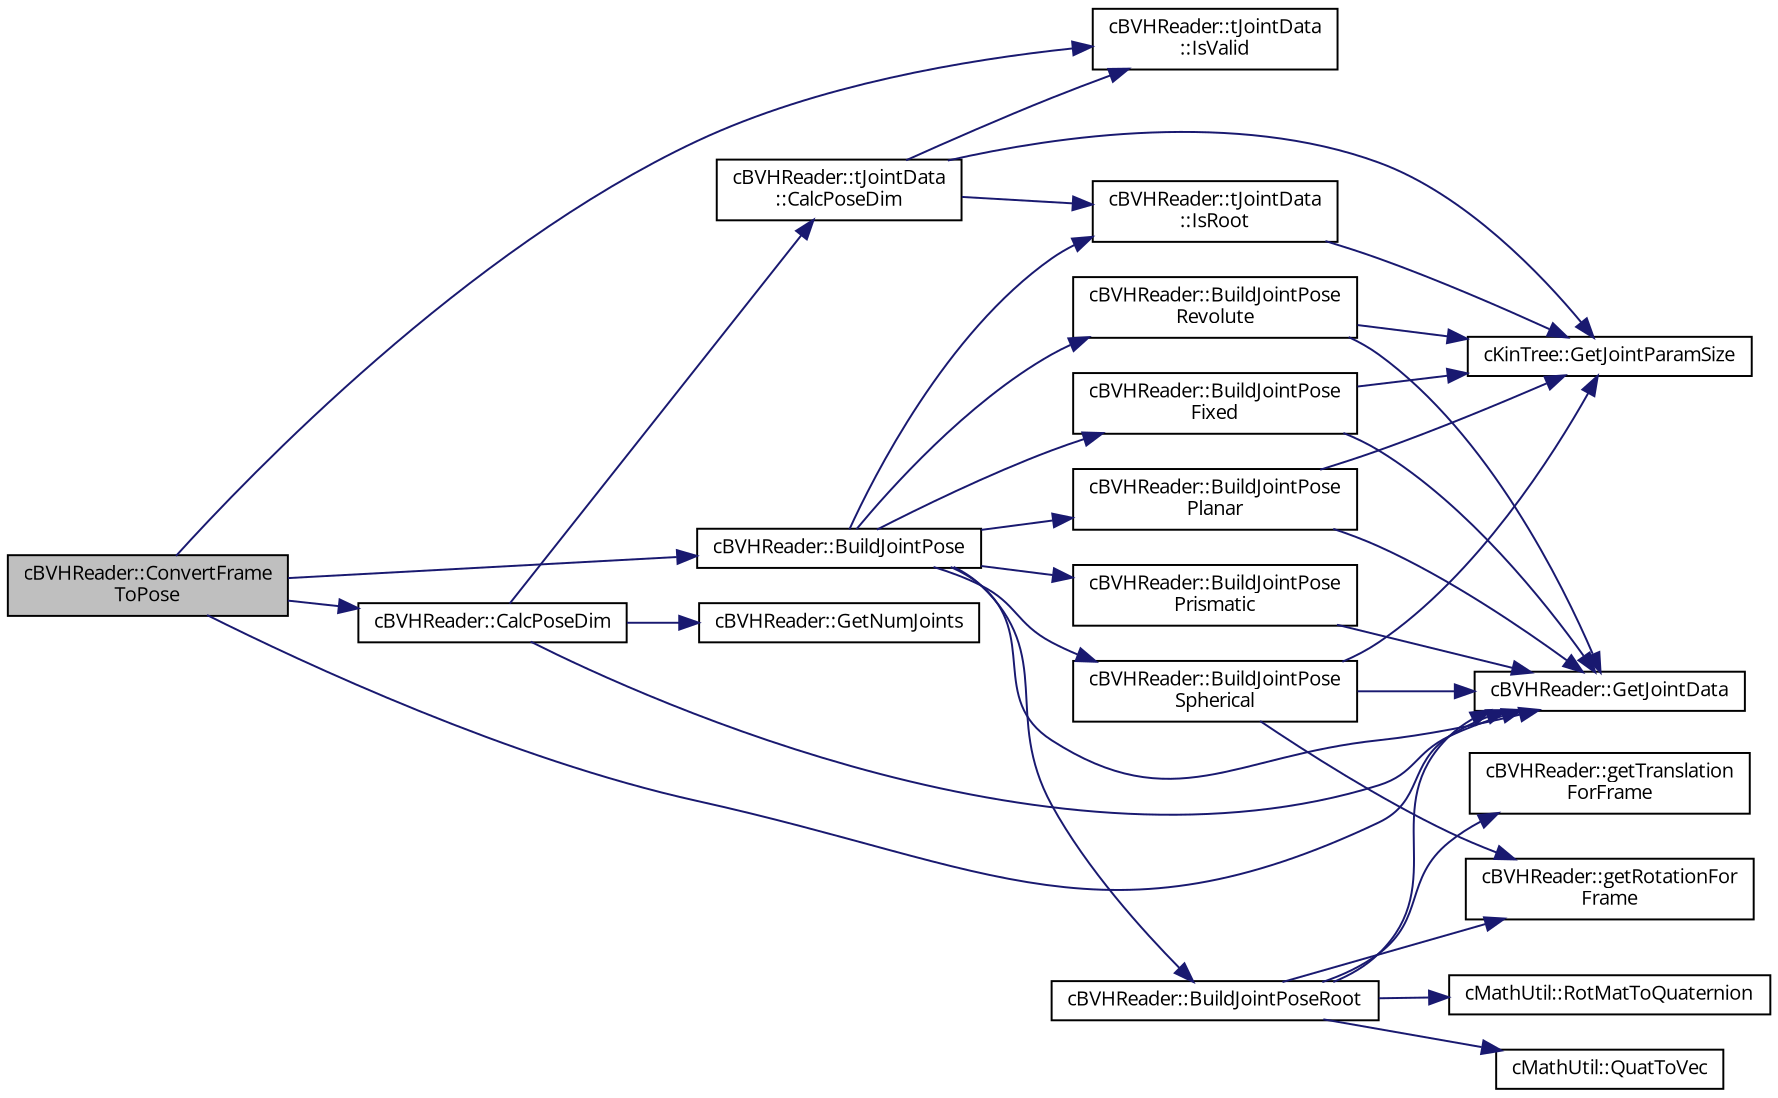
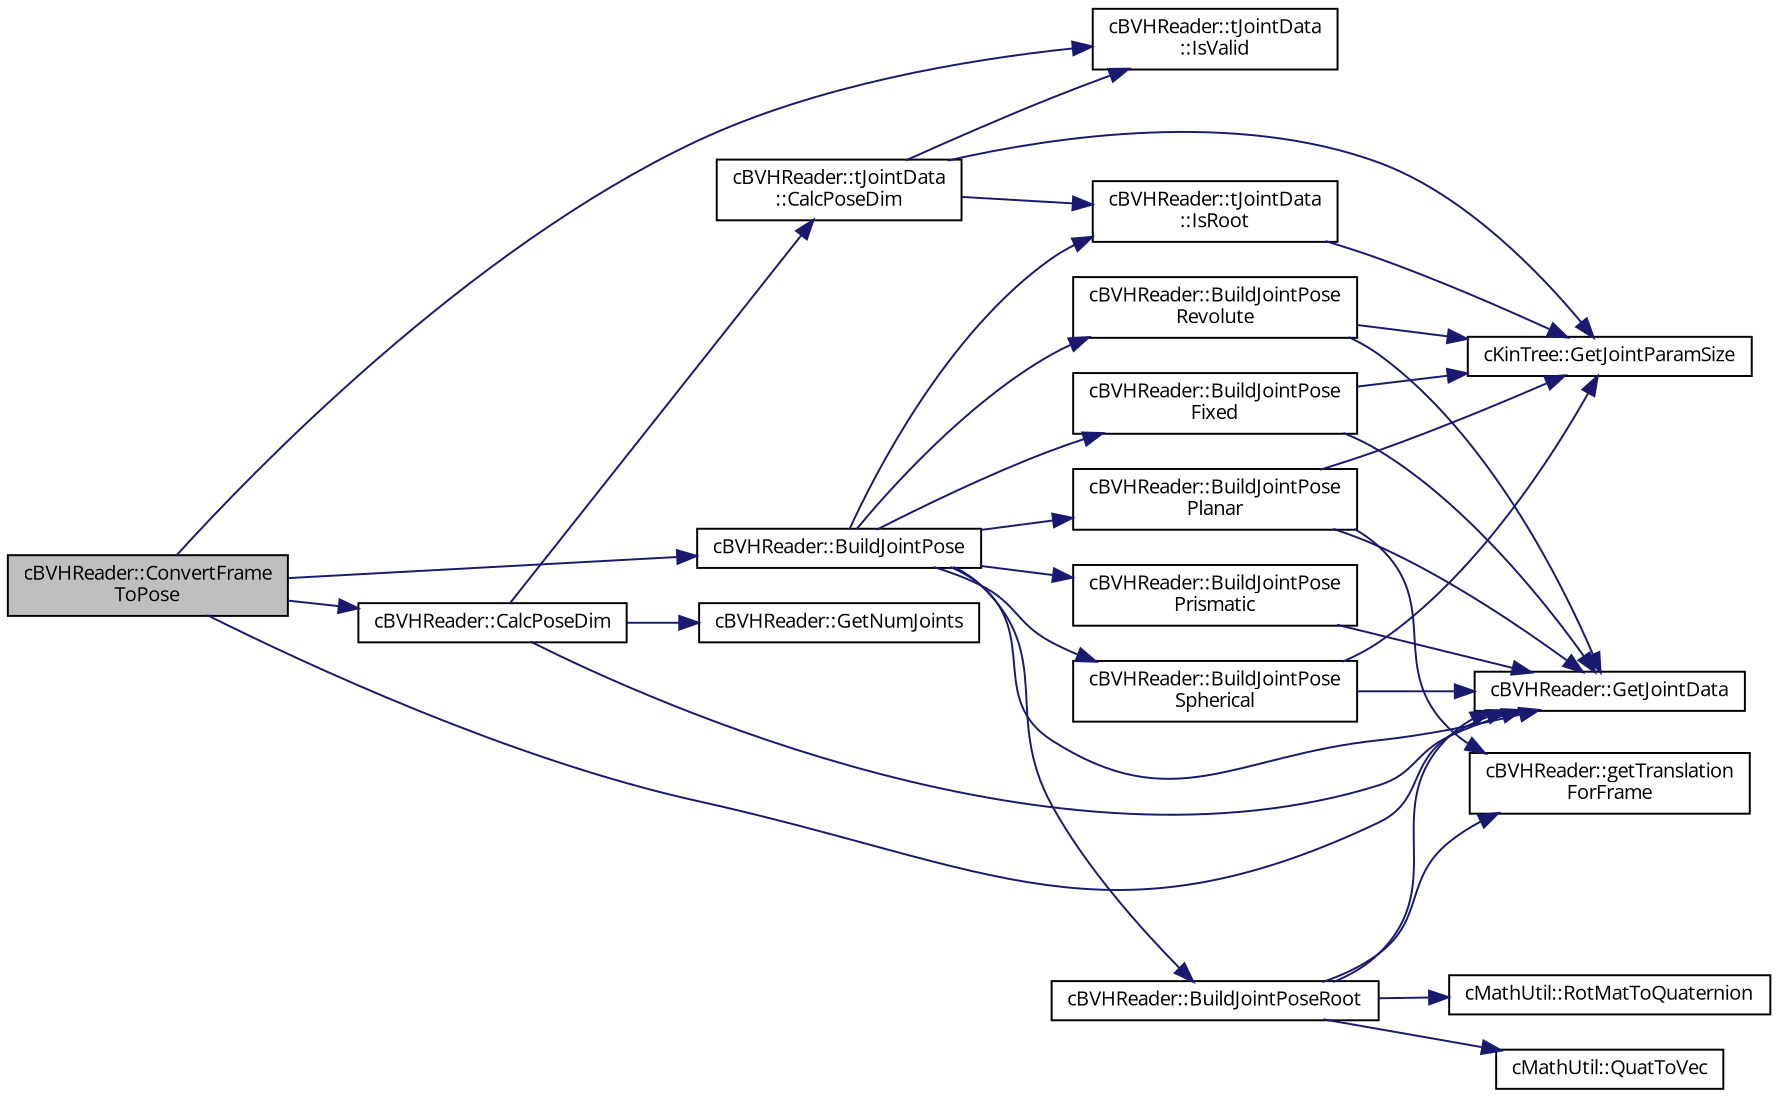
  digraph {
    fontname="Open Sans"
    rankdir=LR
    node [color=black fillcolor=white fontname="Open Sans" fontsize=10 shape=record style=filled]
    edge [color=midnightblue fontname="Open Sans" fontsize=10 labelfontname=Helvetica labelfontsize=10 style=solid]
    n1 [fillcolor=grey75 fontcolor=black height=0.2 label="cBVHReader::ConvertFrame\lToPose" width=0.4]
    n2 [height=0.2 label="cBVHReader::BuildJointPose" width=0.4]
    n3 [height=0.2 label="cBVHReader::GetJointData" width=0.4]
    n4 [height=0.2 label="cBVHReader::CalcPoseDim" width=0.4]
    n5 [height=0.2 label="cBVHReader::tJointData\l::IsValid" width=0.4]
    n6 [height=0.2 label="cBVHReader::BuildJointPose\lFixed" width=0.4]
    n7 [height=0.2 label="cBVHReader::BuildJointPose\lPlanar" width=0.4]
    n8 [height=0.2 label="cBVHReader::BuildJointPose\lPrismatic" width=0.4]
    n9 [height=0.2 label="cBVHReader::BuildJointPose\lRevolute" width=0.4]
    n10 [height=0.2 label="cBVHReader::BuildJointPoseRoot" width=0.4]
    n11 [height=0.2 label="cBVHReader::BuildJointPose\lSpherical" width=0.4]
    n12 [height=0.2 label="cBVHReader::tJointData\l::IsRoot" width=0.4]
    n13 [height=0.2 label="cBVHReader::GetNumJoints" width=0.4]
    n14 [height=0.2 label="cBVHReader::tJointData\l::CalcPoseDim" width=0.4]
    n15 [height=0.2 label="cKinTree::GetJointParamSize" width=0.4]
    n16 [height=0.2 label="cBVHReader::getTranslation\lForFrame" width=0.4]
-   n17 [height=0.2 label="cBVHReader::getRotationFor\lFrame" width=0.4]
    n18 [height=0.2 label="cMathUtil::QuatToVec" width=0.4]
    n19 [height=0.2 label="cMathUtil::RotMatToQuaternion" width=0.4]
    n1 -> n2
    n1 -> n3
    n1 -> n4
    n1 -> n5
    n2 -> n3
    n2 -> n6
    n2 -> n7
    n2 -> n8
    n2 -> n9
    n2 -> n10
    n2 -> n11
    n2 -> n12
    n4 -> n3
    n4 -> n13
    n4 -> n14
    n6 -> n3
    n6 -> n15
    n7 -> n3
    n7 -> n15
+   n7 -> n16
    n8 -> n3
    n9 -> n3
    n9 -> n15
    n10 -> n3
    n10 -> n16
-   n10 -> n17
    n10 -> n18
    n10 -> n19
    n11 -> n3
    n11 -> n15
-   n11 -> n17
    n12 -> n15
    n14 -> n5
    n14 -> n12
    n14 -> n15
  }
